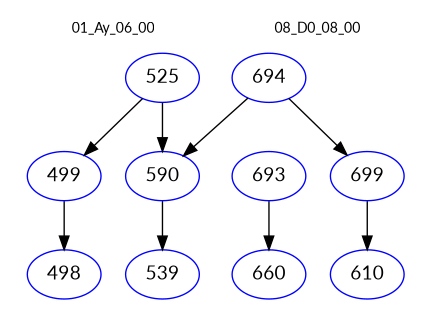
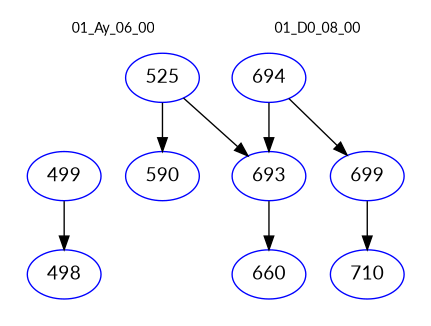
  digraph {
    fontname=Lato
    node [color=blue fontname=Lato]
    edge [color=black fontname=Lato]
    n1 [label=525]
    n2 [label=499]
    n3 [label=590]
    n4 [label=498]
-   n5 [label=539]
    n6 [label=694]
    n7 [label=693]
    n8 [label=699]
    n9 [label=660]
-   n10 [label=610]
+   n10 [label=710]
    subgraph cluster_1 {
      color=white
      fontsize=10
      label="01_Ay_06_00"
      n1
      n2
      n3
      n4
-     n5
    }
    subgraph cluster_2 {
      color=white
      fontsize=10
-     label="08_D0_08_00"
+     label="01_D0_08_00"
      n6
      n7
      n8
      n9
      n10
    }
-   n1 -> n2
+   n1 -> n7
    n1 -> n3
    n2 -> n4
-   n3 -> n5
-   n6 -> n3
+   n6 -> n7
    n6 -> n8
    n7 -> n9
    n8 -> n10
  }
